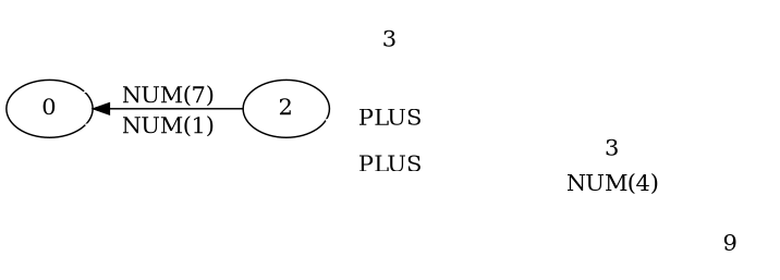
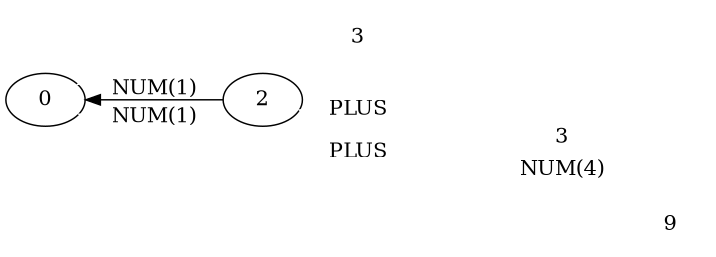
  digraph {
    d2toptions="--autosize"
    rankdir=RL
    node [color=white texlbl="\ "]
    edge [color=white texlbl="\ \ \ \ \ "]
    n1 [label="\ " texlbl=" \ "]
    n2 [label=" \ "]
    n3 [label=9]
    n4 [label=0 color="" texlbl=""]
    n5 [label=" "]
    n6 [label=2 color="" texlbl=""]
    n7 [label=" "]
    subgraph sub_1 {
      rank=same
      n1
      n2
      n3
    }
    subgraph sub_2 {
      rank=same
      n4
    }
    subgraph sub_3 {
      rank=same
      n5
    }
    subgraph sub_4 {
      rank=same
      n6
    }
    subgraph sub_5 {
      rank=same
      n7
    }
    n1 -> n4 [label=3 texlbl="\ "]
    n2 -> n5 [label=3 texlbl="\ "]
    n3 -> n5 [label="NUM(4)"]
    n5 -> n6 [label=PLUS]
    n5 -> n7 [label=PLUS]
-   n6 -> n4 [label="NUM(7)" color="" texlbl=""]
+   n6 -> n4 [label="NUM(1)" color="" texlbl=""]
    n7 -> n4 [label="NUM(1)"]
  }
